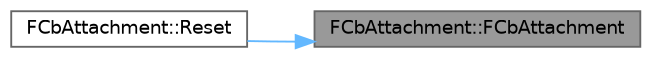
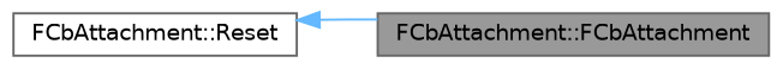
  digraph {
    rankdir=RL
    node [fontname=Helvetica fontsize=10 shape=box style=filled]
    n1 [color=gray40 fillcolor=grey60 fontcolor=black height=0.2 label="FCbAttachment::FCbAttachment" width=0.4]
    n2 [color=grey40 fillcolor=white height=0.2 label="FCbAttachment::Reset" width=0.4]
-   n1 -> n2 [color=steelblue1 dir=back fontname=Helvetica fontsize=10 labelfontname=Helvetica labelfontsize=10 style=solid]
+   n2 -> n1 [color=steelblue1 dir=back fontname=Helvetica fontsize=10 labelfontname=Helvetica labelfontsize=10 style=solid]
  }
